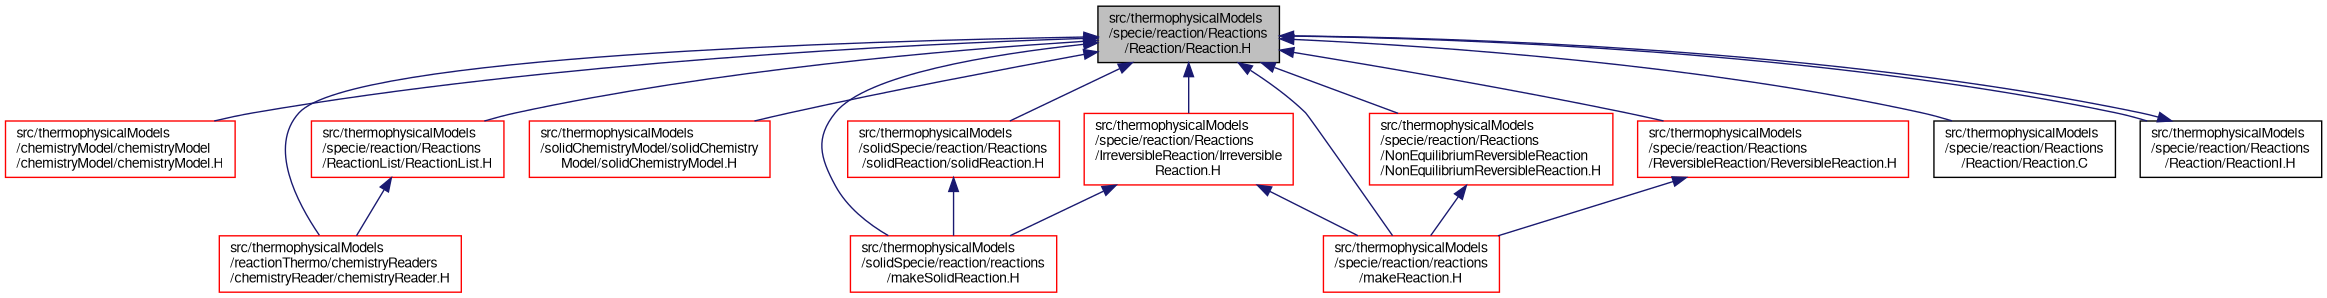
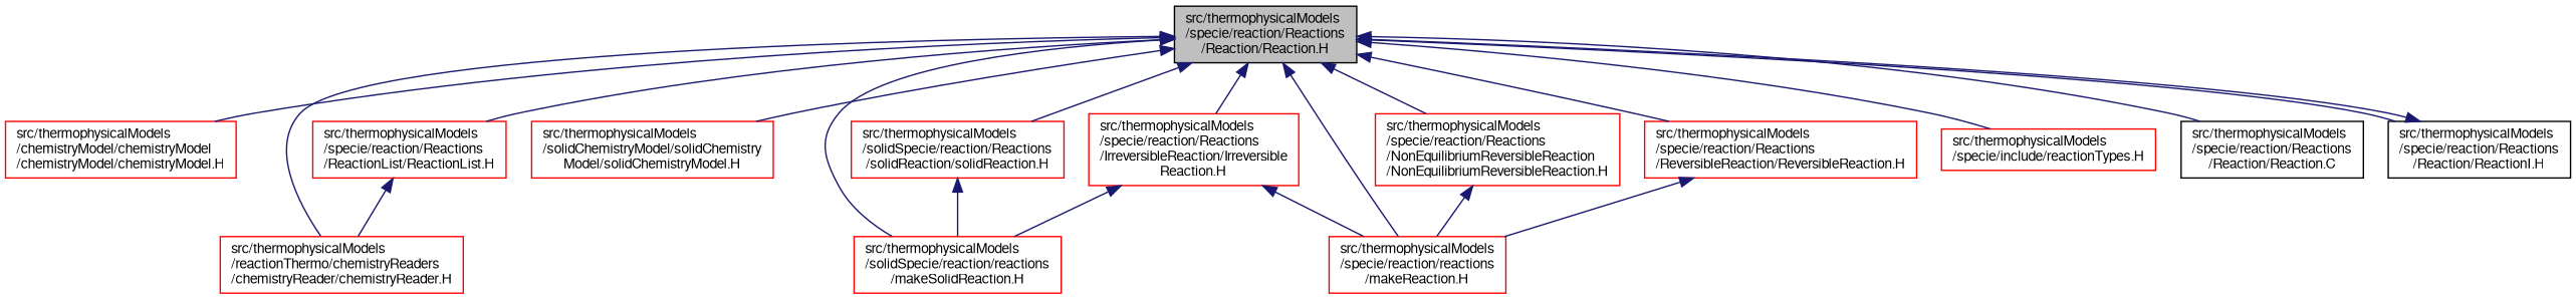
  digraph {
    node [color=red fontname=FreeSans fontsize=10 shape=record]
    edge [color=midnightblue dir=back fontname=FreeSans fontsize=10 labelfontname=FreeSans labelfontsize=10 style=solid]
    n1 [color=black fillcolor=grey75 fontcolor=black height=0.2 label="src/thermophysicalModels\l/specie/reaction/Reactions\l/Reaction/Reaction.H" style=filled width=0.4]
    n2 [height=0.2 label="src/thermophysicalModels\l/chemistryModel/chemistryModel\l/chemistryModel/chemistryModel.H" width=0.4]
    n3 [height=0.2 label="src/thermophysicalModels\l/reactionThermo/chemistryReaders\l/chemistryReader/chemistryReader.H" width=0.4]
    n4 [height=0.2 label="src/thermophysicalModels\l/solidChemistryModel/solidChemistry\lModel/solidChemistryModel.H" width=0.4]
    n5 [height=0.2 label="src/thermophysicalModels\l/solidSpecie/reaction/reactions\l/makeSolidReaction.H" width=0.4]
    n6 [height=0.2 label="src/thermophysicalModels\l/solidSpecie/reaction/Reactions\l/solidReaction/solidReaction.H" width=0.4]
+   n7 [height=0.2 label="src/thermophysicalModels\l/specie/include/reactionTypes.H" width=0.4]
    n8 [height=0.2 label="src/thermophysicalModels\l/specie/reaction/reactions\l/makeReaction.H" width=0.4]
    n9 [height=0.2 label="src/thermophysicalModels\l/specie/reaction/Reactions\l/IrreversibleReaction/Irreversible\lReaction.H" width=0.4]
    n10 [height=0.2 label="src/thermophysicalModels\l/specie/reaction/Reactions\l/NonEquilibriumReversibleReaction\l/NonEquilibriumReversibleReaction.H" width=0.4]
    n11 [color=black height=0.2 label="src/thermophysicalModels\l/specie/reaction/Reactions\l/Reaction/Reaction.C" width=0.4]
    n12 [color=black height=0.2 label="src/thermophysicalModels\l/specie/reaction/Reactions\l/Reaction/ReactionI.H" width=0.4]
    n13 [height=0.2 label="src/thermophysicalModels\l/specie/reaction/Reactions\l/ReactionList/ReactionList.H" width=0.4]
    n14 [height=0.2 label="src/thermophysicalModels\l/specie/reaction/Reactions\l/ReversibleReaction/ReversibleReaction.H" width=0.4]
    n1 -> n2
    n1 -> n3
    n1 -> n4
    n1 -> n5
    n1 -> n6
+   n1 -> n7
    n1 -> n8
    n1 -> n9
    n1 -> n10
    n1 -> n11
    n1 -> n12
    n1 -> n13
    n1 -> n14
    n6 -> n5
    n9 -> n5
    n9 -> n8
    n10 -> n8
    n12 -> n1
    n13 -> n3
    n14 -> n8
  }
